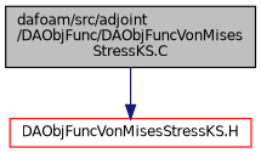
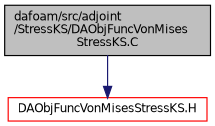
  digraph {
    node [fontname=Helvetica fontsize=10 shape=record]
-   n1 [color=black fillcolor=grey75 fontcolor=black height=0.2 label="dafoam/src/adjoint\l/DAObjFunc/DAObjFuncVonMises\lStressKS.C" style=filled width=0.4]
+   n1 [color=black fillcolor=grey75 fontcolor=black height=0.2 label="dafoam/src/adjoint\l/StressKS/DAObjFuncVonMises\lStressKS.C" style=filled width=0.4]
    n2 [color=red height=0.2 label="DAObjFuncVonMisesStressKS.H" width=0.4]
    n1 -> n2 [color=midnightblue fontname=Helvetica fontsize=10 labelfontname=Helvetica labelfontsize=10 style=solid]
  }
